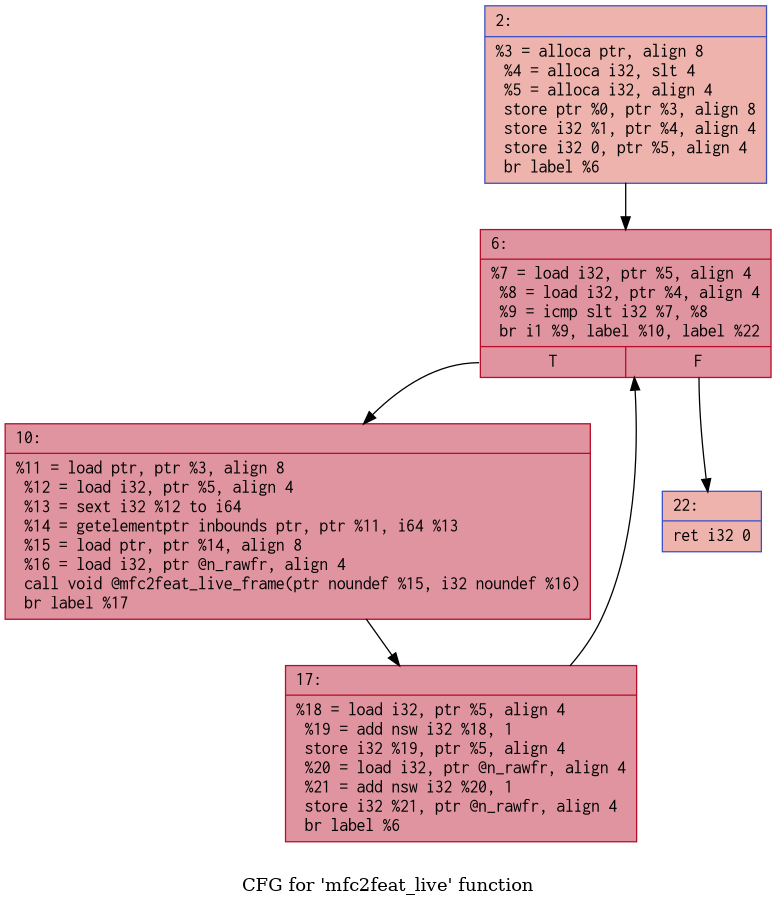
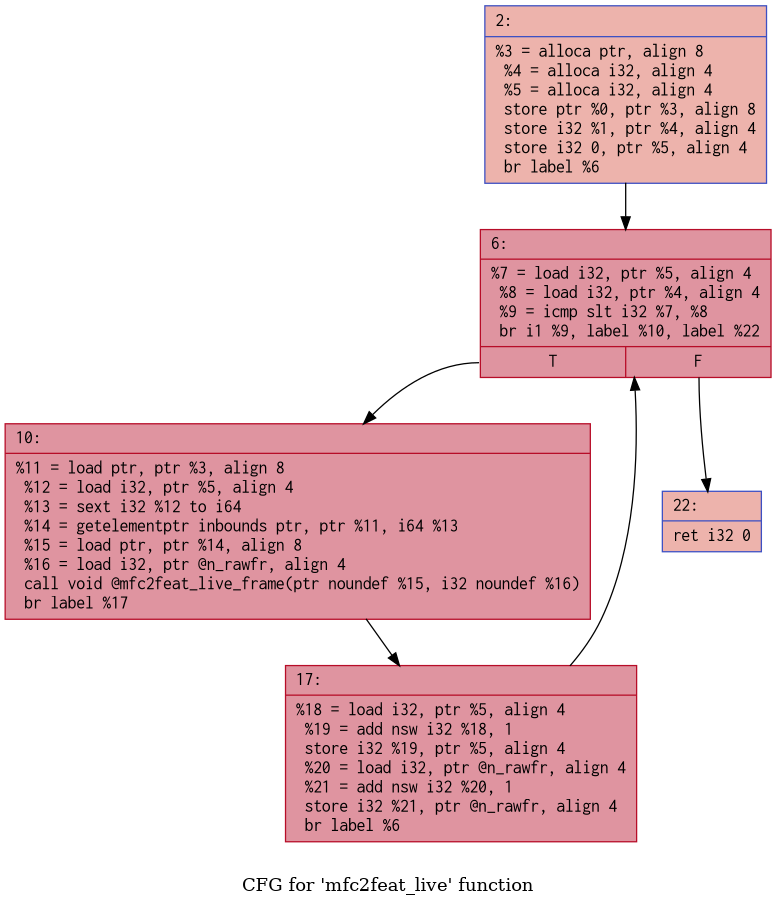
  digraph {
    label="CFG for 'mfc2feat_live' function"
    node [color="#b70d28ff" fillcolor="#b70d2870" fontname=Courier shape=record style=filled]
-   n1 [color="#3d50c3ff" fillcolor="#d6524470" label="{2:\l|  %3 = alloca ptr, align 8\l  %4 = alloca i32, slt 4\l  %5 = alloca i32, align 4\l  store ptr %0, ptr %3, align 8\l  store i32 %1, ptr %4, align 4\l  store i32 0, ptr %5, align 4\l  br label %6\l}"]
+   n1 [color="#3d50c3ff" fillcolor="#d6524470" label="{2:\l|  %3 = alloca ptr, align 8\l  %4 = alloca i32, align 4\l  %5 = alloca i32, align 4\l  store ptr %0, ptr %3, align 8\l  store i32 %1, ptr %4, align 4\l  store i32 0, ptr %5, align 4\l  br label %6\l}"]
    n2 [label="{6:\l|  %7 = load i32, ptr %5, align 4\l  %8 = load i32, ptr %4, align 4\l  %9 = icmp slt i32 %7, %8\l  br i1 %9, label %10, label %22\l|{<s0>T|<s1>F}}"]
    n3 [label="{10:\l|  %11 = load ptr, ptr %3, align 8\l  %12 = load i32, ptr %5, align 4\l  %13 = sext i32 %12 to i64\l  %14 = getelementptr inbounds ptr, ptr %11, i64 %13\l  %15 = load ptr, ptr %14, align 8\l  %16 = load i32, ptr @n_rawfr, align 4\l  call void @mfc2feat_live_frame(ptr noundef %15, i32 noundef %16)\l  br label %17\l}"]
    n4 [color="#3d50c3ff" fillcolor="#d6524470" label="{22:\l|  ret i32 0\l}"]
    n5 [label="{17:\l|  %18 = load i32, ptr %5, align 4\l  %19 = add nsw i32 %18, 1\l  store i32 %19, ptr %5, align 4\l  %20 = load i32, ptr @n_rawfr, align 4\l  %21 = add nsw i32 %20, 1\l  store i32 %21, ptr @n_rawfr, align 4\l  br label %6\l}"]
    n1 -> n2
    n2 -> n3 [tailport=s0]
    n2 -> n4 [tailport=s1]
    n3 -> n5
    n5 -> n2
  }
